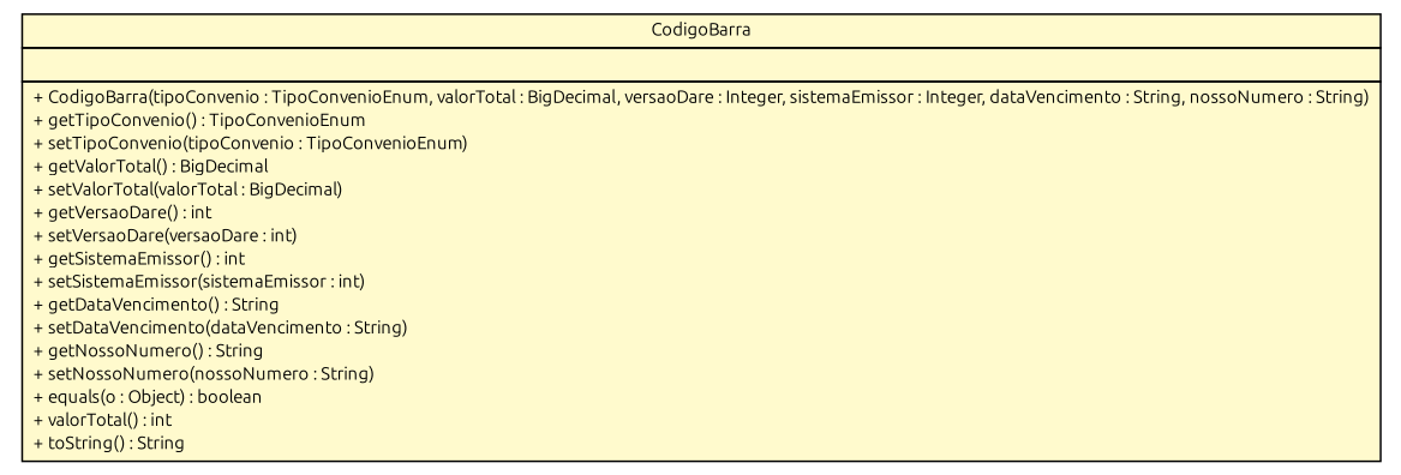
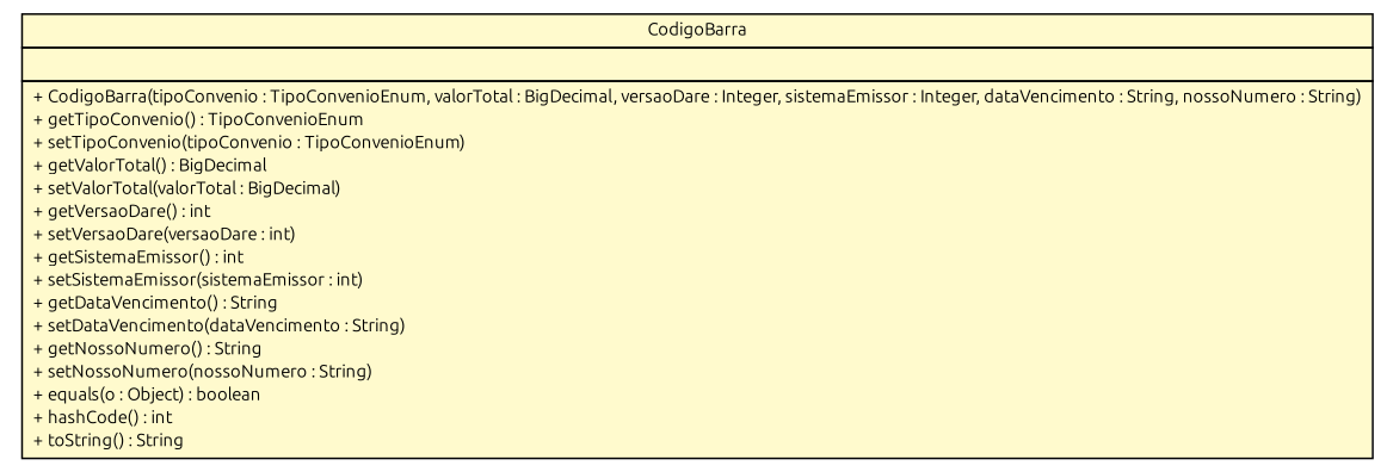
  digraph {
    nodesep=0.25
    ranksep=0.5
    fontname=Ubuntu
-   n1 [fontcolor=black fontname=Ubuntu fontsize=10.0 label=<<table title="br.gov.to.sefaz.arr.processamento.domain.detalhe.arrecadacao.CodigoBarra" border="0" cellborder="1" cellspacing="0" cellpadding="2" port="p" bgcolor="lemonChiffon" href="./CodigoBarra.html"> 		<tr><td><table border="0" cellspacing="0" cellpadding="1"> <tr><td align="center" balign="center"> CodigoBarra </td></tr> 		</table></td></tr> 		<tr><td><table border="0" cellspacing="0" cellpadding="1"> <tr><td align="left" balign="left">  </td></tr> 		</table></td></tr> 		<tr><td><table border="0" cellspacing="0" cellpadding="1"> <tr><td align="left" balign="left"> + CodigoBarra(tipoConvenio : TipoConvenioEnum, valorTotal : BigDecimal, versaoDare : Integer, sistemaEmissor : Integer, dataVencimento : String, nossoNumero : String) </td></tr> <tr><td align="left" balign="left"> + getTipoConvenio() : TipoConvenioEnum </td></tr> <tr><td align="left" balign="left"> + setTipoConvenio(tipoConvenio : TipoConvenioEnum) </td></tr> <tr><td align="left" balign="left"> + getValorTotal() : BigDecimal </td></tr> <tr><td align="left" balign="left"> + setValorTotal(valorTotal : BigDecimal) </td></tr> <tr><td align="left" balign="left"> + getVersaoDare() : int </td></tr> <tr><td align="left" balign="left"> + setVersaoDare(versaoDare : int) </td></tr> <tr><td align="left" balign="left"> + getSistemaEmissor() : int </td></tr> <tr><td align="left" balign="left"> + setSistemaEmissor(sistemaEmissor : int) </td></tr> <tr><td align="left" balign="left"> + getDataVencimento() : String </td></tr> <tr><td align="left" balign="left"> + setDataVencimento(dataVencimento : String) </td></tr> <tr><td align="left" balign="left"> + getNossoNumero() : String </td></tr> <tr><td align="left" balign="left"> + setNossoNumero(nossoNumero : String) </td></tr> <tr><td align="left" balign="left"> + equals(o : Object) : boolean </td></tr> <tr><td align="left" balign="left"> + valorTotal() : int </td></tr> <tr><td align="left" balign="left"> + toString() : String </td></tr> 		</table></td></tr> 		</table>> shape=plaintext]
+   n1 [fontcolor=black fontname=Ubuntu fontsize=10.0 label=<<table title="br.gov.to.sefaz.arr.processamento.domain.detalhe.arrecadacao.CodigoBarra" border="0" cellborder="1" cellspacing="0" cellpadding="2" port="p" bgcolor="lemonChiffon" href="./CodigoBarra.html"> 		<tr><td><table border="0" cellspacing="0" cellpadding="1"> <tr><td align="center" balign="center"> CodigoBarra </td></tr> 		</table></td></tr> 		<tr><td><table border="0" cellspacing="0" cellpadding="1"> <tr><td align="left" balign="left">  </td></tr> 		</table></td></tr> 		<tr><td><table border="0" cellspacing="0" cellpadding="1"> <tr><td align="left" balign="left"> + CodigoBarra(tipoConvenio : TipoConvenioEnum, valorTotal : BigDecimal, versaoDare : Integer, sistemaEmissor : Integer, dataVencimento : String, nossoNumero : String) </td></tr> <tr><td align="left" balign="left"> + getTipoConvenio() : TipoConvenioEnum </td></tr> <tr><td align="left" balign="left"> + setTipoConvenio(tipoConvenio : TipoConvenioEnum) </td></tr> <tr><td align="left" balign="left"> + getValorTotal() : BigDecimal </td></tr> <tr><td align="left" balign="left"> + setValorTotal(valorTotal : BigDecimal) </td></tr> <tr><td align="left" balign="left"> + getVersaoDare() : int </td></tr> <tr><td align="left" balign="left"> + setVersaoDare(versaoDare : int) </td></tr> <tr><td align="left" balign="left"> + getSistemaEmissor() : int </td></tr> <tr><td align="left" balign="left"> + setSistemaEmissor(sistemaEmissor : int) </td></tr> <tr><td align="left" balign="left"> + getDataVencimento() : String </td></tr> <tr><td align="left" balign="left"> + setDataVencimento(dataVencimento : String) </td></tr> <tr><td align="left" balign="left"> + getNossoNumero() : String </td></tr> <tr><td align="left" balign="left"> + setNossoNumero(nossoNumero : String) </td></tr> <tr><td align="left" balign="left"> + equals(o : Object) : boolean </td></tr> <tr><td align="left" balign="left"> + hashCode() : int </td></tr> <tr><td align="left" balign="left"> + toString() : String </td></tr> 		</table></td></tr> 		</table>> shape=plaintext]
  }
